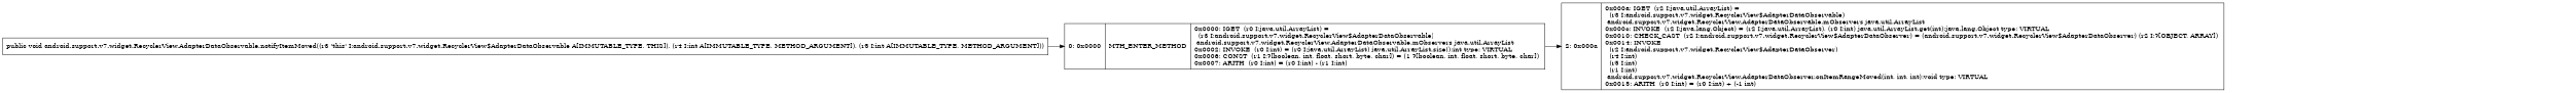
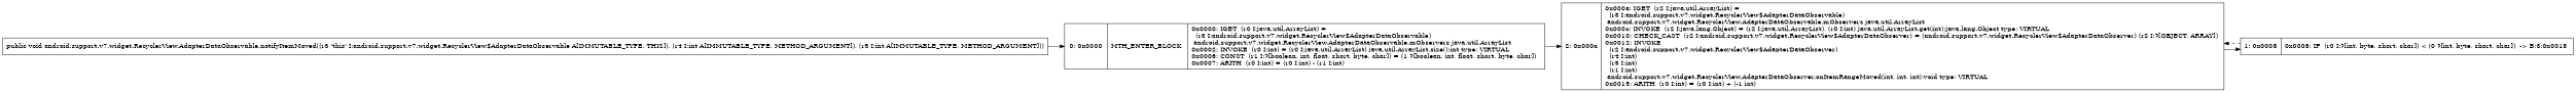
  digraph {
    rankdir=LR
    node [shape=record]
-   n1 [label="{0\:\ 0x0000|MTH_ENTER_METHOD\l|0x0000: IGET  (r0 I:java.util.ArrayList) = \l  (r3 I:android.support.v7.widget.RecyclerView$AdapterDataObservable)\l android.support.v7.widget.RecyclerView.AdapterDataObservable.mObservers java.util.ArrayList \l0x0002: INVOKE  (r0 I:int) = (r0 I:java.util.ArrayList) java.util.ArrayList.size():int type: VIRTUAL \l0x0006: CONST  (r1 I:?[boolean, int, float, short, byte, char]) = (1 ?[boolean, int, float, short, byte, char]) \l0x0007: ARITH  (r0 I:int) = (r0 I:int) \- (r1 I:int) \l}"]
-   n2 [label="{2\:\ 0x000a|0x000a: IGET  (r2 I:java.util.ArrayList) = \l  (r3 I:android.support.v7.widget.RecyclerView$AdapterDataObservable)\l android.support.v7.widget.RecyclerView.AdapterDataObservable.mObservers java.util.ArrayList \l0x000c: INVOKE  (r2 I:java.lang.Object) = (r2 I:java.util.ArrayList), (r0 I:int) java.util.ArrayList.get(int):java.lang.Object type: VIRTUAL \l0x0010: CHECK_CAST  (r2 I:android.support.v7.widget.RecyclerView$AdapterDataObserver) = (android.support.v7.widget.RecyclerView$AdapterDataObserver) (r2 I:?[OBJECT, ARRAY]) \l0x0014: INVOKE  \l  (r2 I:android.support.v7.widget.RecyclerView$AdapterDataObserver)\l  (r4 I:int)\l  (r5 I:int)\l  (r1 I:int)\l android.support.v7.widget.RecyclerView.AdapterDataObserver.onItemRangeMoved(int, int, int):void type: VIRTUAL \l0x0015: ARITH  (r0 I:int) = (r0 I:int) + (\-1 int) \l}"]
+   n1 [label="{0\:\ 0x0000|MTH_ENTER_BLOCK\l|0x0000: IGET  (r0 I:java.util.ArrayList) = \l  (r3 I:android.support.v7.widget.RecyclerView$AdapterDataObservable)\l android.support.v7.widget.RecyclerView.AdapterDataObservable.mObservers java.util.ArrayList \l0x0002: INVOKE  (r0 I:int) = (r0 I:java.util.ArrayList) java.util.ArrayList.size():int type: VIRTUAL \l0x0006: CONST  (r1 I:?[boolean, int, float, short, byte, char]) = (1 ?[boolean, int, float, short, byte, char]) \l0x0007: ARITH  (r0 I:int) = (r0 I:int) \- (r1 I:int) \l}"]
+   n2 [label="{2\:\ 0x000a|0x000a: IGET  (r2 I:java.util.ArrayList) = \l  (r3 I:android.support.v7.widget.RecyclerView$AdapterDataObservable)\l android.support.v7.widget.RecyclerView.AdapterDataObservable.mObservers java.util.ArrayList \l0x000c: INVOKE  (r2 I:java.lang.Object) = (r2 I:java.util.ArrayList), (r0 I:int) java.util.ArrayList.get(int):java.lang.Object type: VIRTUAL \l0x0010: CHECK_CAST  (r2 I:android.support.v7.widget.RecyclerView$AdapterDataObserver) = (android.support.v7.widget.RecyclerView$AdapterDataObserver) (r2 I:?[OBJECT, ARRAY]) \l0x0012: INVOKE  \l  (r2 I:android.support.v7.widget.RecyclerView$AdapterDataObserver)\l  (r4 I:int)\l  (r5 I:int)\l  (r1 I:int)\l android.support.v7.widget.RecyclerView.AdapterDataObserver.onItemRangeMoved(int, int, int):void type: VIRTUAL \l0x0015: ARITH  (r0 I:int) = (r0 I:int) + (\-1 int) \l}"]
+   n3 [label="{1\:\ 0x0008|0x0008: IF  (r0 I:?[int, byte, short, char]) \< (0 ?[int, byte, short, char])  \-\> B:3:0x0018 \l}"]
    n4 [label="{public void android.support.v7.widget.RecyclerView.AdapterDataObservable.notifyItemMoved((r3 'this' I:android.support.v7.widget.RecyclerView$AdapterDataObservable A[IMMUTABLE_TYPE, THIS]), (r4 I:int A[IMMUTABLE_TYPE, METHOD_ARGUMENT]), (r5 I:int A[IMMUTABLE_TYPE, METHOD_ARGUMENT])) }"]
    n1 -> n2
+   n2 -> n3
+   n3 -> n2 [style=dashed]
    n4 -> n1
  }
